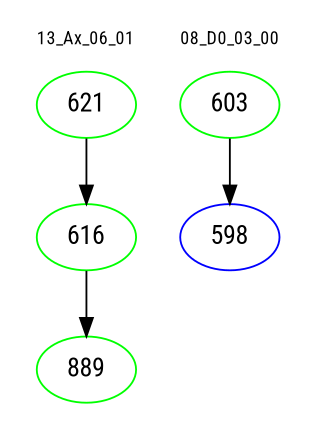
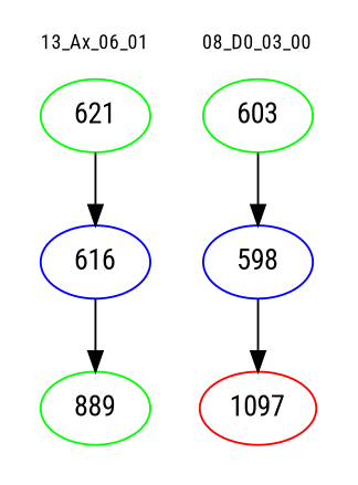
  digraph {
    fontname="Roboto Condensed"
    node [color=green fontname="Roboto Condensed"]
    edge [color=black fontname="Roboto Condensed"]
    n1 [label=621]
-   n2 [label=616]
+   n2 [color=blue label=616]
    n3 [label=889]
    n4 [label=603]
    n5 [color=blue label=598]
+   n6 [color=red label=1097]
    subgraph cluster_1 {
      color=white
      fontsize=10
      label="13_Ax_06_01"
      n1
      n2
      n3
    }
    subgraph cluster_2 {
      color=white
      fontsize=10
      label="08_D0_03_00"
      n4
      n5
+     n6
    }
    n1 -> n2
    n2 -> n3
    n4 -> n5
+   n5 -> n6
  }
